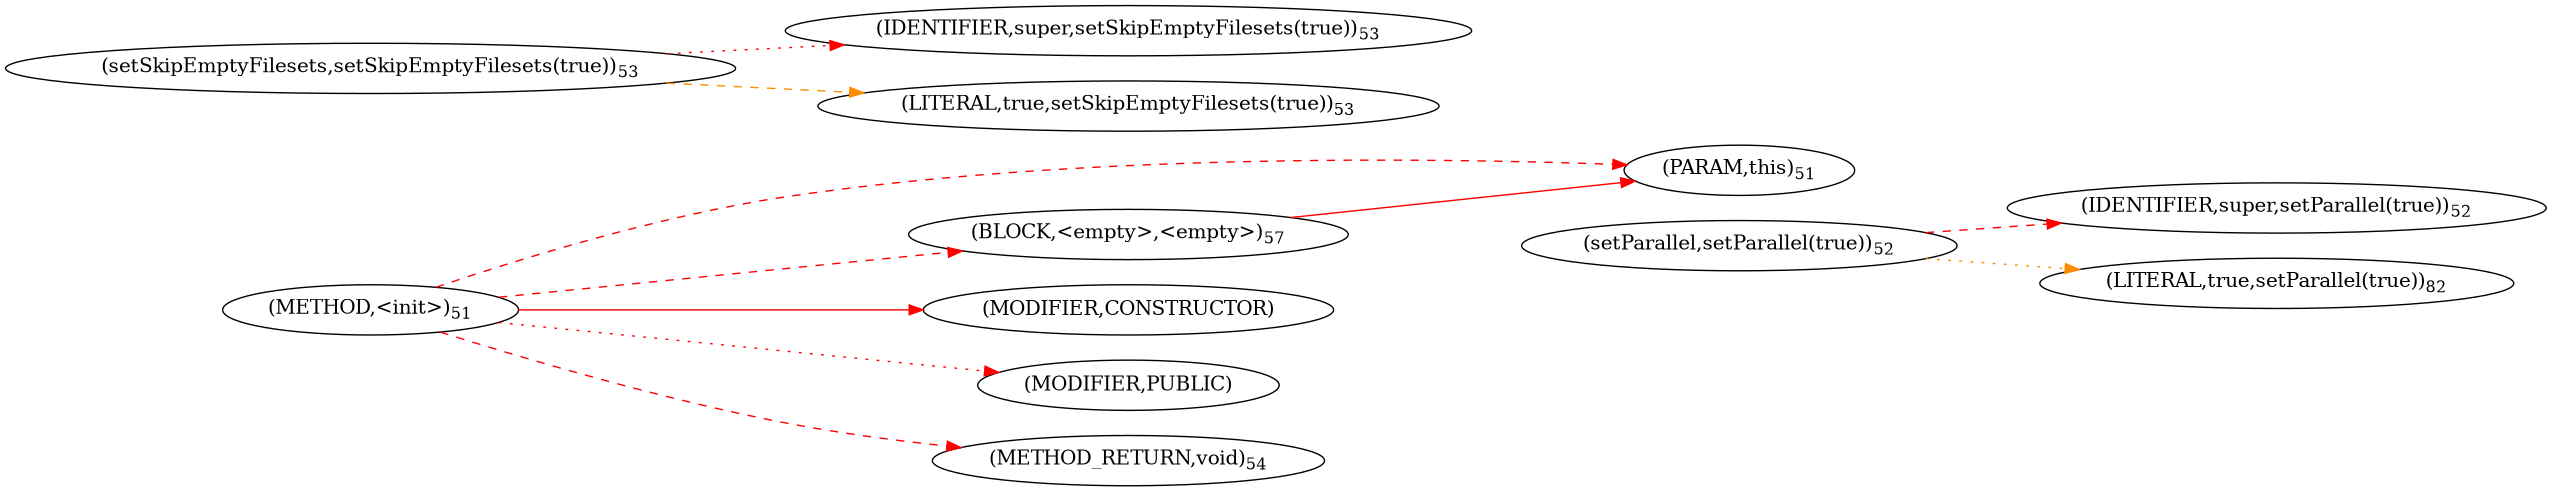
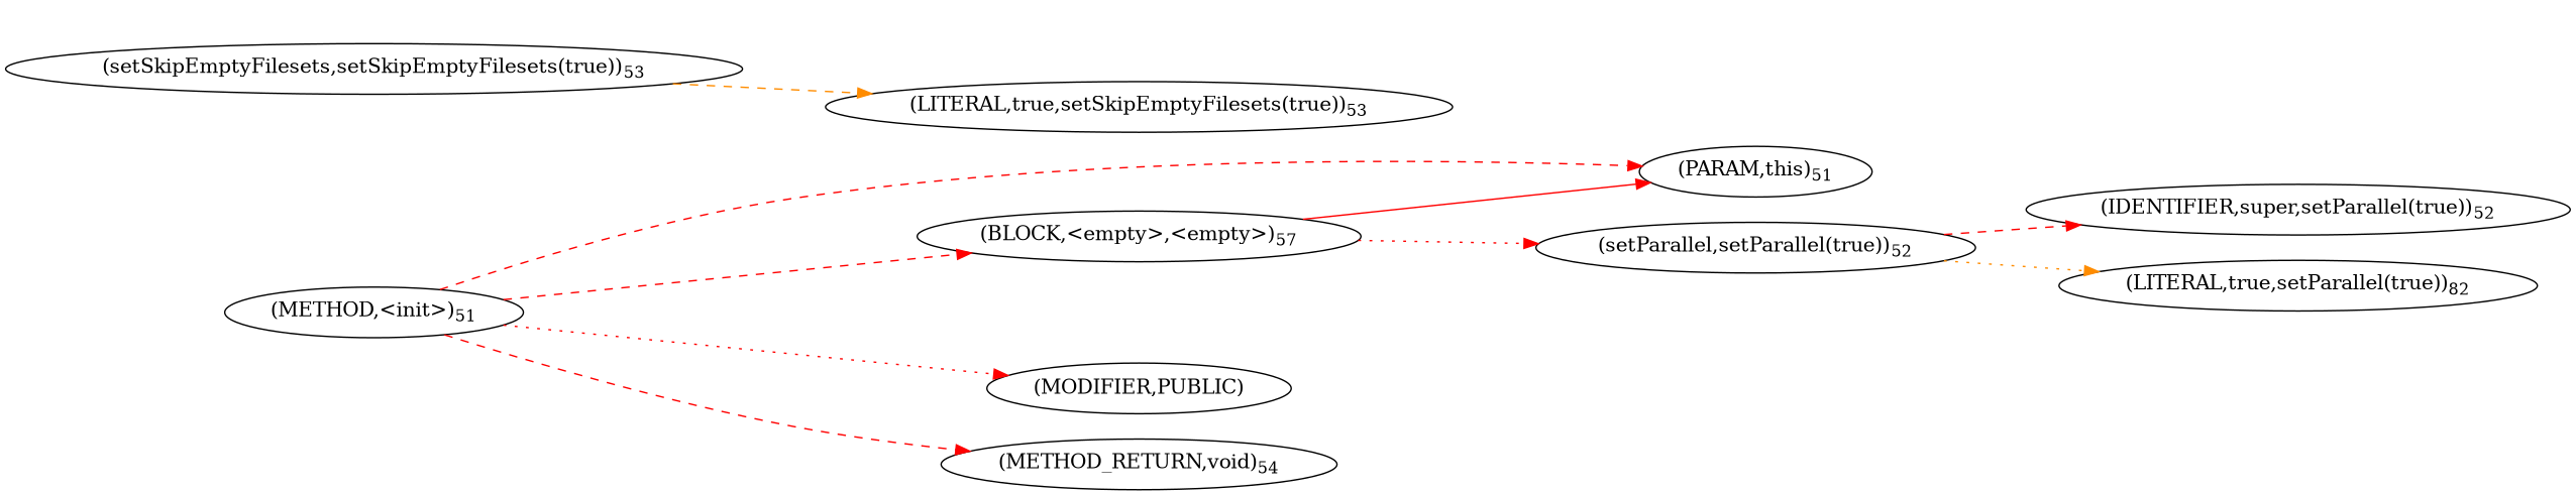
  digraph {
    rankdir=LR
    edge [color=red style=dashed]
    n1 [label=<(METHOD,&lt;init&gt;)<SUB>51</SUB>>]
    n2 [label=<(PARAM,this)<SUB>51</SUB>>]
    n3 [label=<(BLOCK,&lt;empty&gt;,&lt;empty&gt;)<SUB>57</SUB>>]
-   n4 [label=<(MODIFIER,CONSTRUCTOR)>]
    n5 [label=<(MODIFIER,PUBLIC)>]
    n6 [label=<(METHOD_RETURN,void)<SUB>54</SUB>>]
    n7 [label=<(setParallel,setParallel(true))<SUB>52</SUB>>]
    n8 [label=<(IDENTIFIER,super,setParallel(true))<SUB>52</SUB>>]
    n9 [label=<(LITERAL,true,setParallel(true))<SUB>82</SUB>>]
    n10 [label=<(setSkipEmptyFilesets,setSkipEmptyFilesets(true))<SUB>53</SUB>>]
-   n11 [label=<(IDENTIFIER,super,setSkipEmptyFilesets(true))<SUB>53</SUB>>]
    n12 [label=<(LITERAL,true,setSkipEmptyFilesets(true))<SUB>53</SUB>>]
    n1 -> n2
    n1 -> n3
-   n1 -> n4 [style=solid]
    n1 -> n5 [style=dotted]
    n1 -> n6
    n3 -> n2 [style=solid]
+   n3 -> n7 [style=dotted]
    n7 -> n8
    n7 -> n9 [color=darkorange style=dotted]
-   n10 -> n11 [style=dotted]
    n10 -> n12 [color=darkorange]
  }
